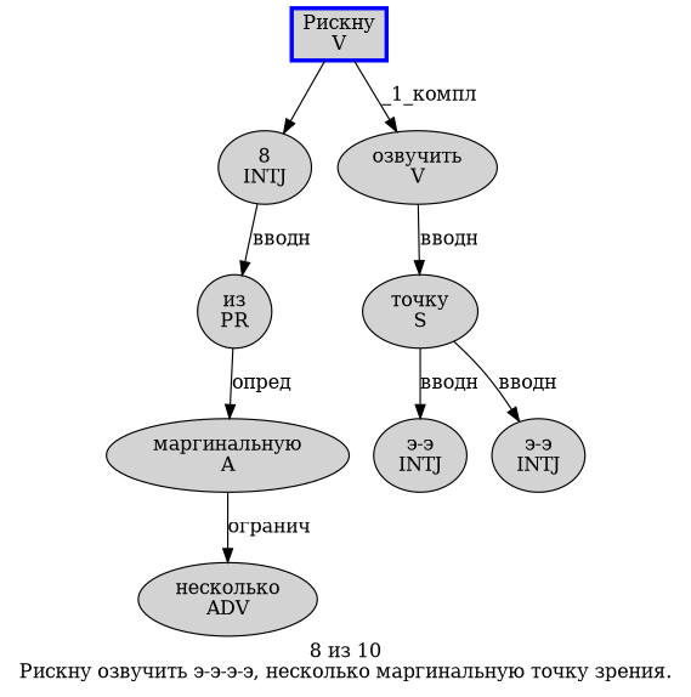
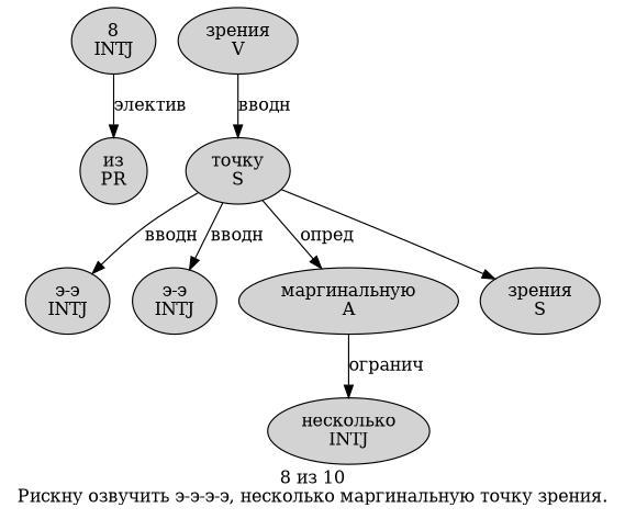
  digraph {
    label="8 из 10\nРискну озвучить э-э-э-э, несколько маргинальную точку зрения."
    node [fillcolor=lightgray penwidth=1 shape=ellipse style=filled]
    n1 [label="8\nINTJ"]
    n2 [label="из\nPR"]
-   n3 [color=blue label="Рискну\nV" penwidth=3 shape=box]
-   n4 [label="озвучить\nV"]
+   n4 [label="зрения\nV"]
    n5 [label="точку\nS"]
    n6 [label="э-э\nINTJ"]
    n7 [label="э-э\nINTJ"]
    n8 [label="маргинальную\nA"]
-   n10 [label="несколько\nADV"]
-   n1 -> n2 [label="вводн"]
-   n3 -> n1
-   n3 -> n4 [label="_1_компл"]
+   n9 [label="зрения\nS"]
+   n10 [label="несколько\nINTJ"]
+   n1 -> n2 [label="электив"]
    n4 -> n5 [label="вводн"]
    n5 -> n6 [label="вводн"]
    n5 -> n7 [label="вводн"]
-   n2 -> n8 [label="опред"]
+   n5 -> n8 [label="опред"]
+   n5 -> n9
    n8 -> n10 [label="огранич"]
  }
